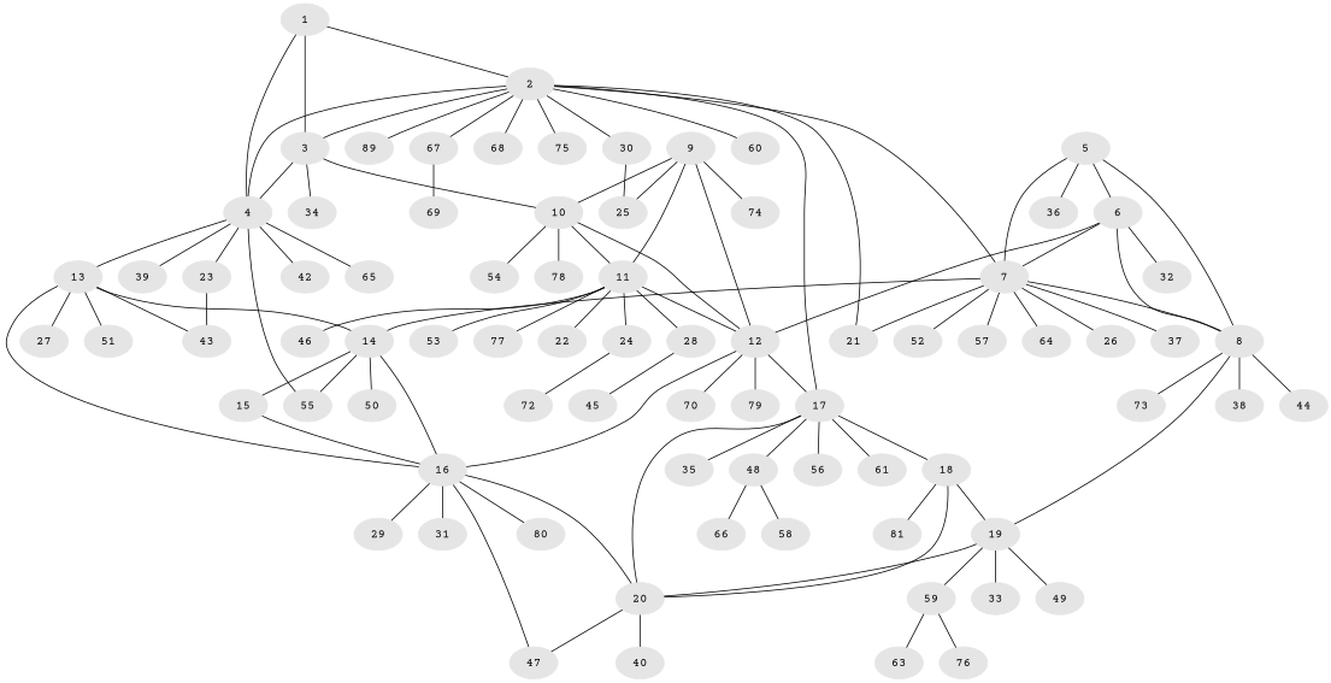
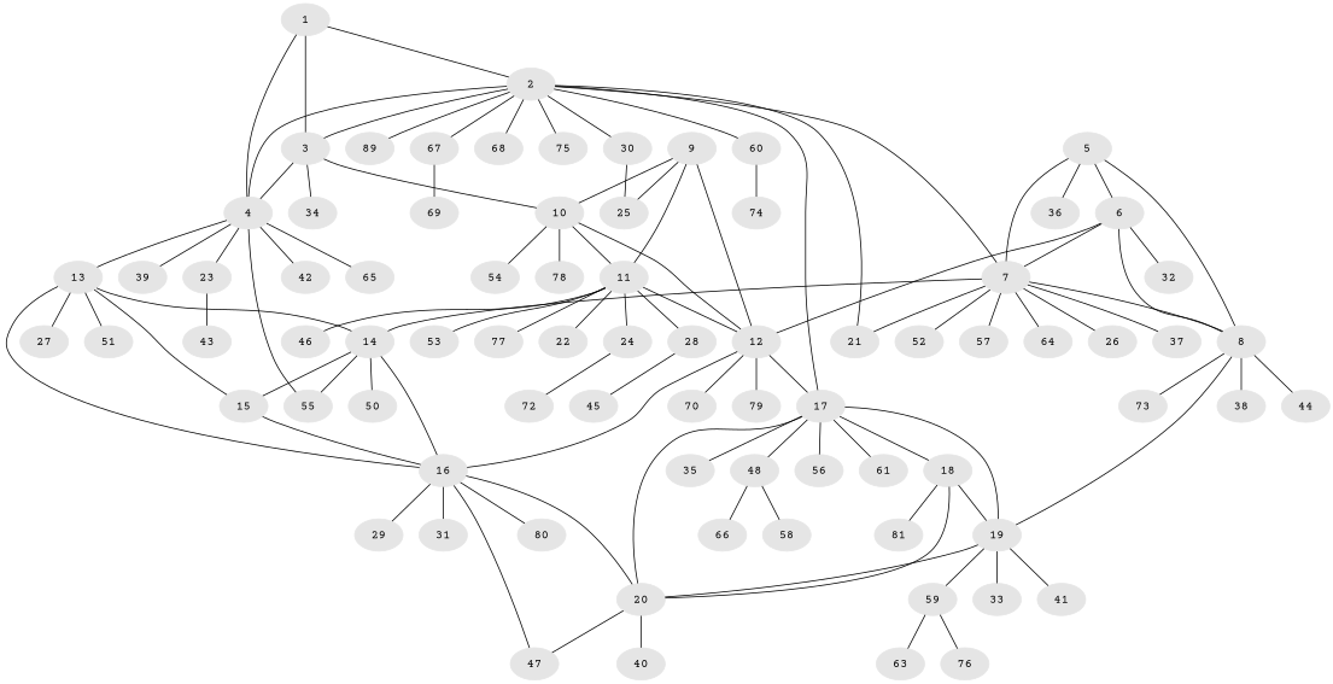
  graph {
    fontname="Courier Prime"
    node [color=gray90 fontname="Courier Prime" style=filled]
    edge [fontname="Courier Prime"]
    1
    2
    3
    4
    7
    17
    21
    30
    n9 [label=89]
    60
    67
    68
    75
    10
    34
    39
    13
    23
    42
    55
    65
    8
    14
    26
    37
    52
    57
    64
    19
    20
    18
    35
    48
    56
    61
    25
    69
    12
    11
    54
    78
    16
    15
    27
    51
    43
    5
    6
    36
    32
    38
    44
    73
    70
    79
    50
    33
-   41 [label=49]
+   41
    59
    9
    74
    22
    24
    28
    46
    53
    77
    72
    45
    29
    31
    47
    80
    40
    n75 [label=81]
    58
    66
    63
    76
    1 -- 2
    1 -- 3
    1 -- 4
    2 -- 3
    2 -- 4
    2 -- 7
    2 -- 17
    2 -- 21
    2 -- 30
    2 -- n9
    2 -- 60
    2 -- 67
    2 -- 68
    2 -- 75
    3 -- 4
    3 -- 10
    3 -- 34
    4 -- 39
    4 -- 13
    4 -- 23
    4 -- 42
    4 -- 55
    4 -- 65
    7 -- 21
    7 -- 8
    7 -- 14
    7 -- 26
    7 -- 37
    7 -- 52
    7 -- 57
    7 -- 64
+   17 -- 19
    17 -- 20
    17 -- 18
    17 -- 35
    17 -- 48
    17 -- 56
    17 -- 61
    30 -- 25
    67 -- 69
    10 -- 12
    10 -- 11
    10 -- 54
    10 -- 78
    13 -- 14
    13 -- 16
-   13 -- 43
+   13 -- 15
    13 -- 27
    13 -- 51
    23 -- 43
    8 -- 19
    8 -- 38
    8 -- 44
    8 -- 73
    14 -- 55
    14 -- 16
    14 -- 15
    14 -- 50
    19 -- 20
    19 -- 33
    19 -- 41
    19 -- 59
    20 -- 47
    20 -- 40
    18 -- 19
    18 -- 20
    18 -- n75
    48 -- 58
    48 -- 66
    12 -- 17
    12 -- 16
    12 -- 70
    12 -- 79
    11 -- 12
    11 -- 22
    11 -- 24
    11 -- 28
    11 -- 46
    11 -- 53
    11 -- 77
    16 -- 20
    16 -- 29
    16 -- 31
    16 -- 47
    16 -- 80
    15 -- 16
    5 -- 7
    5 -- 8
    5 -- 6
    5 -- 36
    6 -- 7
    6 -- 8
    6 -- 12
    6 -- 32
    59 -- 63
    59 -- 76
    9 -- 10
    9 -- 25
    9 -- 12
    9 -- 11
-   9 -- 74
+   60 -- 74
    24 -- 72
    28 -- 45
  }
